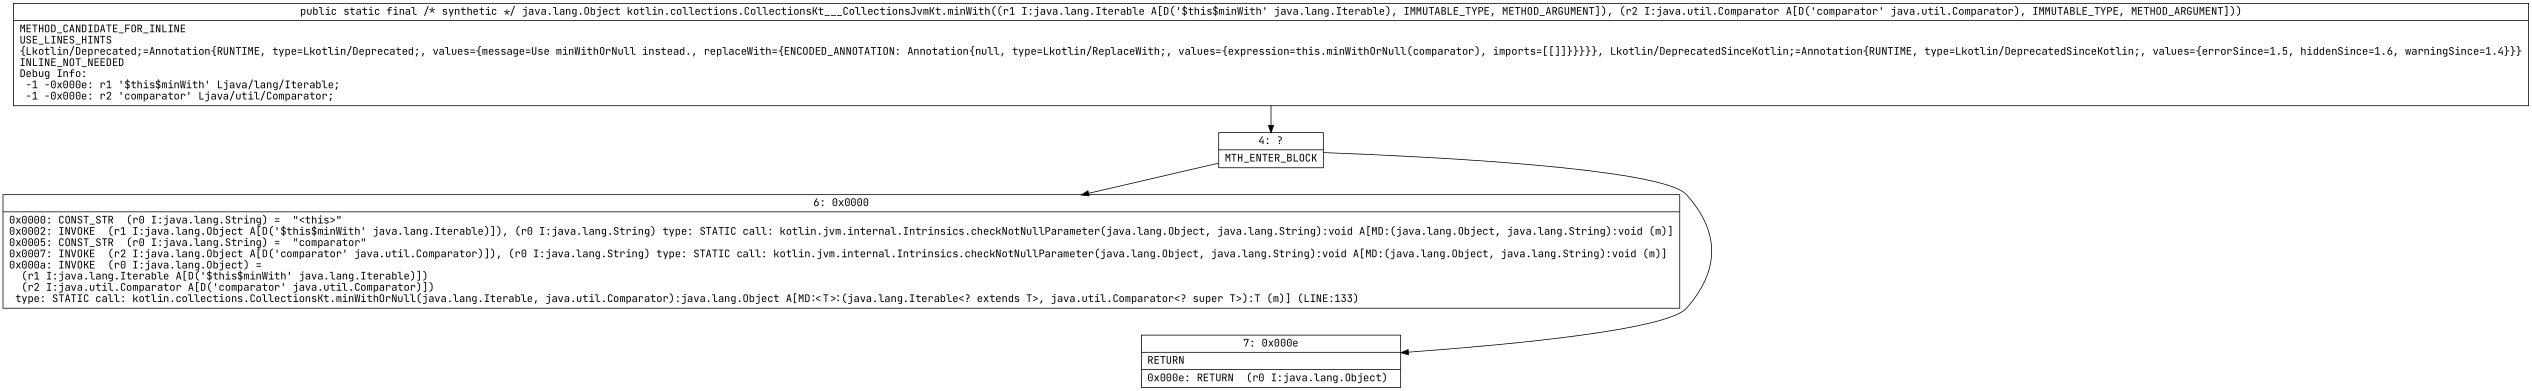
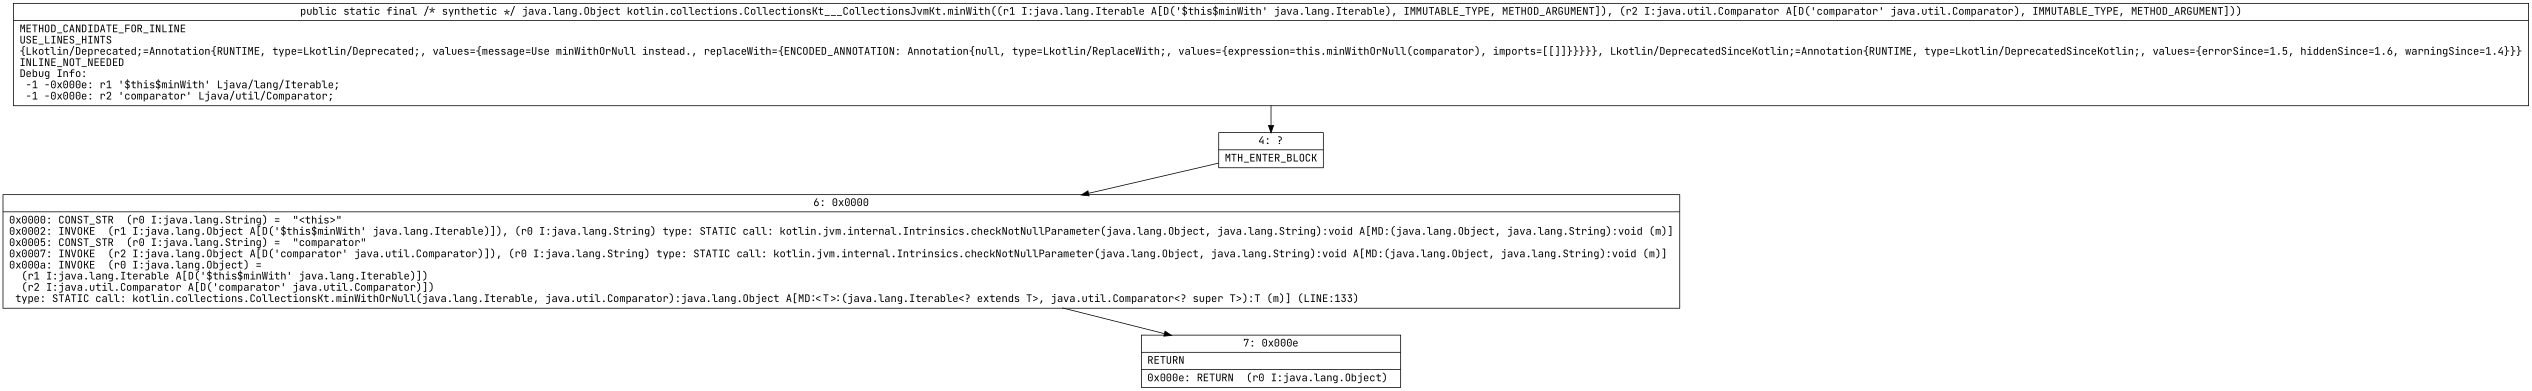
  digraph {
    fontname="JetBrains Mono"
    node [fontname="JetBrains Mono" shape=record]
    edge [fontname="JetBrains Mono"]
    n1 [label="{4\:\ ?|MTH_ENTER_BLOCK\l}"]
    n2 [label="{6\:\ 0x0000|0x0000: CONST_STR  (r0 I:java.lang.String) =  \"\<this\>\" \l0x0002: INVOKE  (r1 I:java.lang.Object A[D('$this$minWith' java.lang.Iterable)]), (r0 I:java.lang.String) type: STATIC call: kotlin.jvm.internal.Intrinsics.checkNotNullParameter(java.lang.Object, java.lang.String):void A[MD:(java.lang.Object, java.lang.String):void (m)]\l0x0005: CONST_STR  (r0 I:java.lang.String) =  \"comparator\" \l0x0007: INVOKE  (r2 I:java.lang.Object A[D('comparator' java.util.Comparator)]), (r0 I:java.lang.String) type: STATIC call: kotlin.jvm.internal.Intrinsics.checkNotNullParameter(java.lang.Object, java.lang.String):void A[MD:(java.lang.Object, java.lang.String):void (m)]\l0x000a: INVOKE  (r0 I:java.lang.Object) = \l  (r1 I:java.lang.Iterable A[D('$this$minWith' java.lang.Iterable)])\l  (r2 I:java.util.Comparator A[D('comparator' java.util.Comparator)])\l type: STATIC call: kotlin.collections.CollectionsKt.minWithOrNull(java.lang.Iterable, java.util.Comparator):java.lang.Object A[MD:\<T\>:(java.lang.Iterable\<? extends T\>, java.util.Comparator\<? super T\>):T (m)] (LINE:133)\l}"]
    n3 [label="{7\:\ 0x000e|RETURN\l|0x000e: RETURN  (r0 I:java.lang.Object) \l}"]
    n4 [label="{public static final \/* synthetic *\/ java.lang.Object kotlin.collections.CollectionsKt___CollectionsJvmKt.minWith((r1 I:java.lang.Iterable A[D('$this$minWith' java.lang.Iterable), IMMUTABLE_TYPE, METHOD_ARGUMENT]), (r2 I:java.util.Comparator A[D('comparator' java.util.Comparator), IMMUTABLE_TYPE, METHOD_ARGUMENT]))  | METHOD_CANDIDATE_FOR_INLINE\lUSE_LINES_HINTS\l\{Lkotlin\/Deprecated;=Annotation\{RUNTIME, type=Lkotlin\/Deprecated;, values=\{message=Use minWithOrNull instead., replaceWith=\{ENCODED_ANNOTATION: Annotation\{null, type=Lkotlin\/ReplaceWith;, values=\{expression=this.minWithOrNull(comparator), imports=[[]]\}\}\}\}\}, Lkotlin\/DeprecatedSinceKotlin;=Annotation\{RUNTIME, type=Lkotlin\/DeprecatedSinceKotlin;, values=\{errorSince=1.5, hiddenSince=1.6, warningSince=1.4\}\}\}\lINLINE_NOT_NEEDED\lDebug Info:\l  \-1 \-0x000e: r1 '$this$minWith' Ljava\/lang\/Iterable;\l  \-1 \-0x000e: r2 'comparator' Ljava\/util\/Comparator;\l}"]
    n1 -> n2
-   n1 -> n3
+   n2 -> n3
    n4 -> n1
  }
